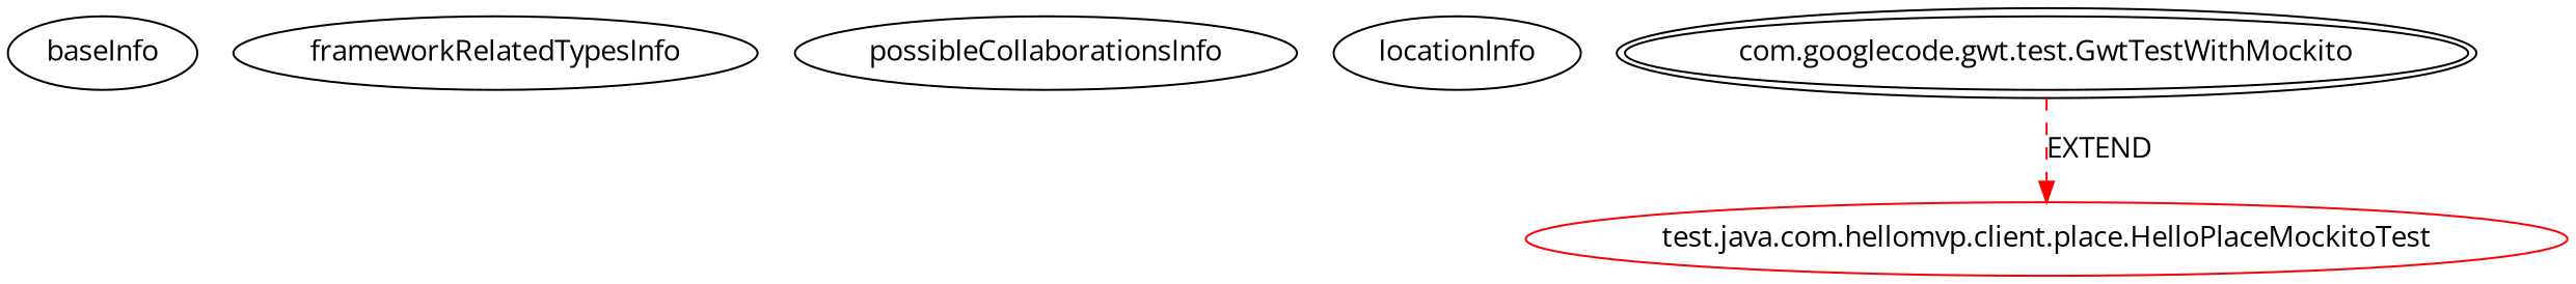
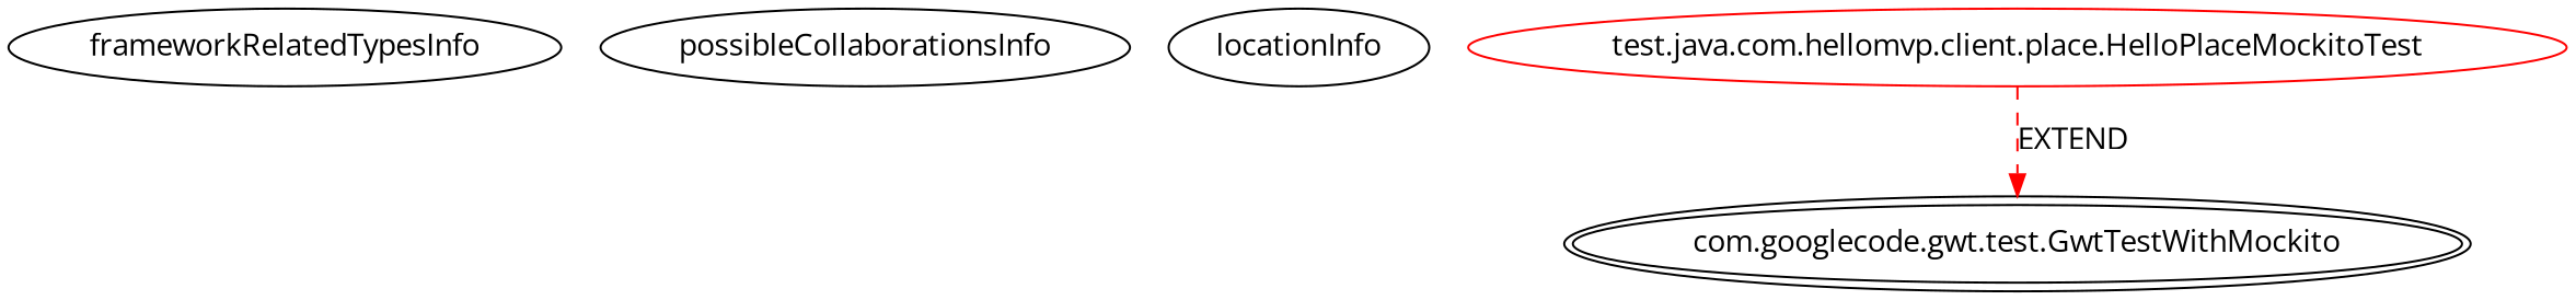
  digraph {
    fontname="Open Sans"
    node [fontname="Open Sans"]
-   baseInfo [category=extension_graph graphId=682 isAnonymous=false possibleRelation=false]
    frameworkRelatedTypesInfo [0="com.googlecode.gwt.test.GwtTestWithMockito"]
    possibleCollaborationsInfo
    locationInfo [contextSignature=HelloPlaceMockitoTest filePath="/anozaki-GwtHelloMvpTest/GwtHelloMvpTest-master/src/test/java/com/hellomvp/client/place/HelloPlaceMockitoTest.java" graphId=682 projectName="anozaki-GwtHelloMvpTest"]
    n5 [color=red isFrameworkType=false label="test.java.com.hellomvp.client.place.HelloPlaceMockitoTest" vertexType=ROOT_CLIENT_CLASS_DECLARATION]
    n6 [isFrameworkType=true label="com.googlecode.gwt.test.GwtTestWithMockito" peripheries=2 vertexType=FRAMEWORK_CLASS_TYPE]
-   n6 -> n5 [color=red label=EXTEND style=dashed fontname="Open Sans"]
+   n5 -> n6 [color=red label=EXTEND style=dashed fontname="Open Sans"]
  }
